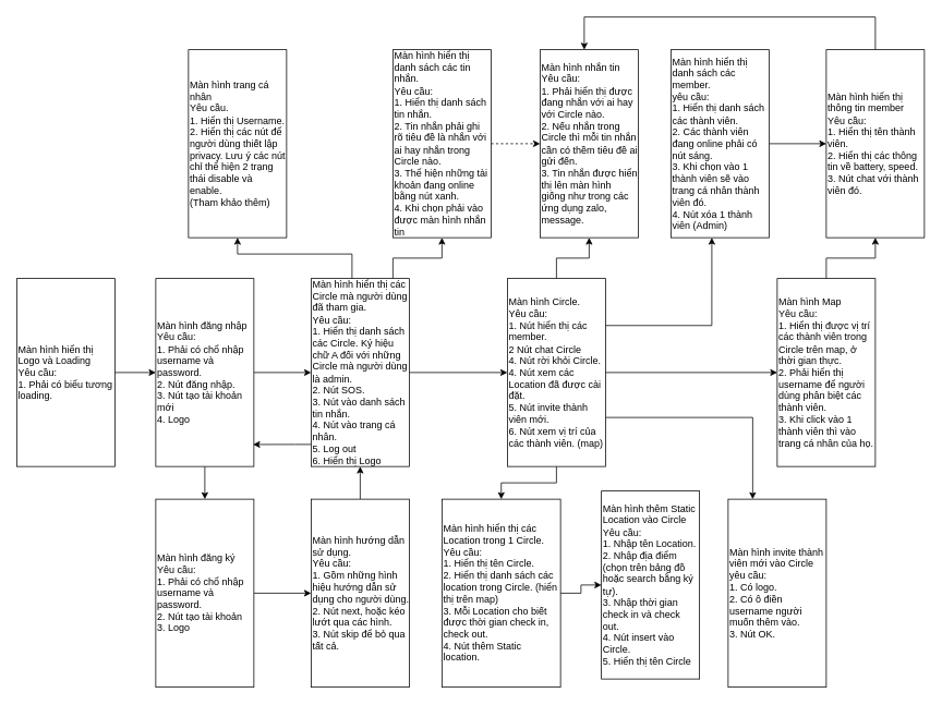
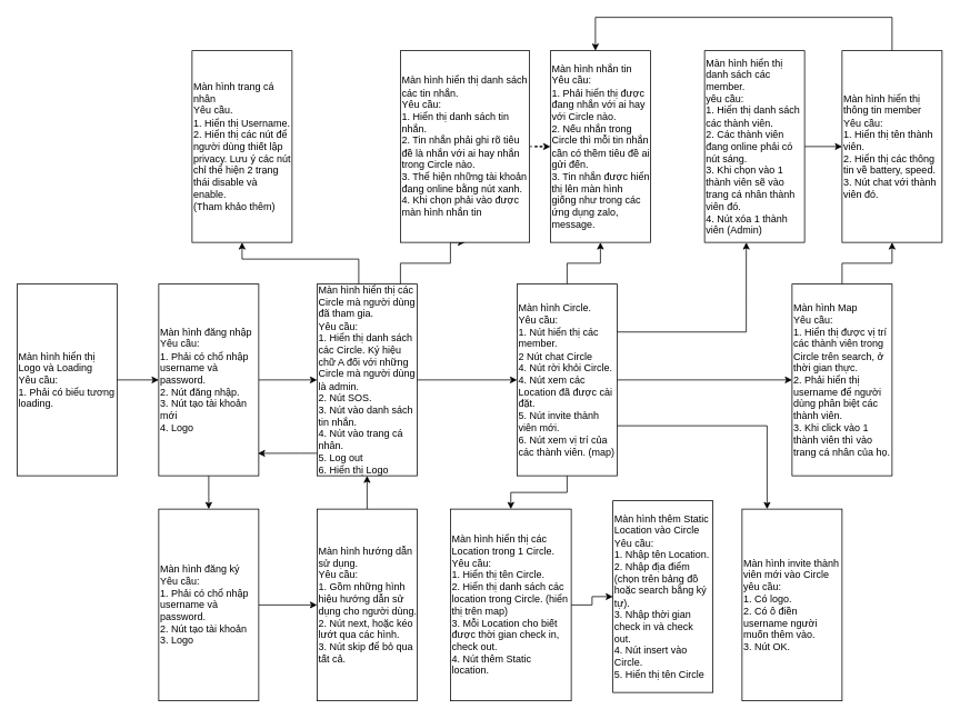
  <mxCell id="0" />
  <mxCell id="1" parent="0" />
  <mxCell id="2" style="edgeStyle=orthogonalEdgeStyle;rounded=0;orthogonalLoop=1;jettySize=auto;html=1;entryX=0;entryY=0.5;entryDx=0;entryDy=0;" edge="1" parent="1" source="3" target="6"><mxGeometry relative="1" as="geometry" /></mxCell>
  <mxCell id="3" value="&lt;div&gt;&lt;span&gt;Màn hình hiển thị Logo và Loading&lt;/span&gt;&lt;/div&gt;&lt;div&gt;&lt;span&gt;Yêu cầu:&lt;/span&gt;&lt;/div&gt;&lt;div&gt;&lt;span&gt;1. Phải có biểu tương loading.&lt;/span&gt;&lt;/div&gt;" style="rounded=0;whiteSpace=wrap;html=1;align=left;" vertex="1" parent="1"><mxGeometry x="20" y="340" width="120" height="230" as="geometry" /></mxCell>
  <mxCell id="4" style="edgeStyle=orthogonalEdgeStyle;rounded=0;orthogonalLoop=1;jettySize=auto;html=1;entryX=0.5;entryY=0;entryDx=0;entryDy=0;" edge="1" parent="1" source="6" target="8"><mxGeometry relative="1" as="geometry" /></mxCell>
  <mxCell id="5" style="edgeStyle=orthogonalEdgeStyle;rounded=0;orthogonalLoop=1;jettySize=auto;html=1;entryX=0;entryY=0.5;entryDx=0;entryDy=0;" edge="1" parent="1" source="6" target="15"><mxGeometry relative="1" as="geometry" /></mxCell>
  <mxCell id="6" value="Màn hình đăng nhập&lt;br&gt;Yêu cầu:&lt;br&gt;1. Phải có chổ nhập username và password.&lt;br&gt;2. Nút đăng nhập.&lt;br&gt;3. Nút tạo tài khoản mới&lt;br&gt;4. Logo" style="rounded=0;whiteSpace=wrap;html=1;align=left;" vertex="1" parent="1"><mxGeometry x="190" y="340" width="120" height="230" as="geometry" /></mxCell>
  <mxCell id="7" style="edgeStyle=orthogonalEdgeStyle;rounded=0;orthogonalLoop=1;jettySize=auto;html=1;entryX=0;entryY=0.5;entryDx=0;entryDy=0;" edge="1" parent="1" source="8" target="10"><mxGeometry relative="1" as="geometry" /></mxCell>
  <mxCell id="8" value="Màn hình đăng ký&lt;br&gt;Yêu cầu:&lt;br&gt;1. Phải có chổ nhập username và password.&lt;br&gt;2. Nút tạo tài khoản&lt;br&gt;3. Logo" style="rounded=0;whiteSpace=wrap;html=1;align=left;" vertex="1" parent="1"><mxGeometry x="190" y="610" width="120" height="230" as="geometry" /></mxCell>
  <mxCell id="9" value="" style="edgeStyle=orthogonalEdgeStyle;rounded=0;orthogonalLoop=1;jettySize=auto;html=1;" edge="1" parent="1" source="10" target="15"><mxGeometry relative="1" as="geometry" /></mxCell>
  <mxCell id="10" value="Màn hình hướng dẫn sử dụng.&lt;br&gt;Yêu cầu:&lt;br&gt;1. Gồm những hình hiệu hướng dẫn sử dụng cho người dùng.&lt;br&gt;2. Nút next, hoặc kéo lướt qua các hình.&lt;br&gt;3. Nút skip để bỏ qua tất cả." style="rounded=0;whiteSpace=wrap;html=1;align=left;" vertex="1" parent="1"><mxGeometry x="380" y="610" width="120" height="230" as="geometry" /></mxCell>
  <mxCell id="11" style="edgeStyle=orthogonalEdgeStyle;rounded=0;orthogonalLoop=1;jettySize=auto;html=1;entryX=0;entryY=0.5;entryDx=0;entryDy=0;" edge="1" parent="1" source="15" target="21"><mxGeometry relative="1" as="geometry" /></mxCell>
  <mxCell id="12" style="edgeStyle=orthogonalEdgeStyle;rounded=0;orthogonalLoop=1;jettySize=auto;html=1;entryX=0.5;entryY=1;entryDx=0;entryDy=0;" edge="1" parent="1" source="15" target="23"><mxGeometry relative="1" as="geometry"><mxPoint x="550" y="300" as="targetPoint" /><Array as="points"><mxPoint x="480" y="315" /><mxPoint x="540" y="315" /></Array></mxGeometry></mxCell>
  <mxCell id="13" style="edgeStyle=orthogonalEdgeStyle;rounded=0;orthogonalLoop=1;jettySize=auto;html=1;entryX=0.5;entryY=1;entryDx=0;entryDy=0;" edge="1" parent="1" source="15" target="25"><mxGeometry relative="1" as="geometry"><Array as="points"><mxPoint x="430" y="310" /><mxPoint x="290" y="310" /></Array></mxGeometry></mxCell>
  <mxCell id="14" style="edgeStyle=orthogonalEdgeStyle;rounded=0;orthogonalLoop=1;jettySize=auto;html=1;entryX=0.992;entryY=0.883;entryDx=0;entryDy=0;entryPerimeter=0;" edge="1" parent="1" source="15" target="6"><mxGeometry relative="1" as="geometry"><Array as="points"><mxPoint x="360" y="543" /><mxPoint x="360" y="543" /></Array></mxGeometry></mxCell>
  <mxCell id="15" value="Màn hình hiển thị các Circle mà người dùng đã tham gia.&lt;br&gt;Yêu cầu:&lt;br&gt;1. Hiển thị danh sách các Circle. Ký hiệu chữ A đối với những Circle mà người dùng là admin.&lt;br&gt;2. Nút SOS.&lt;br&gt;3. Nút vào danh sách tin nhắn.&lt;br&gt;4. Nút vào trang cá nhân.&lt;br&gt;5. Log out&lt;br&gt;6. Hiển thị Logo" style="rounded=0;whiteSpace=wrap;html=1;align=left;" vertex="1" parent="1"><mxGeometry x="380" y="340" width="120" height="230" as="geometry" /></mxCell>
  <mxCell id="16" style="edgeStyle=orthogonalEdgeStyle;rounded=0;orthogonalLoop=1;jettySize=auto;html=1;entryX=0.5;entryY=1;entryDx=0;entryDy=0;" edge="1" parent="1" source="21" target="24"><mxGeometry relative="1" as="geometry" /></mxCell>
  <mxCell id="17" style="edgeStyle=orthogonalEdgeStyle;rounded=0;orthogonalLoop=1;jettySize=auto;html=1;entryX=0.5;entryY=0;entryDx=0;entryDy=0;" edge="1" parent="1" source="21" target="28"><mxGeometry relative="1" as="geometry" /></mxCell>
  <mxCell id="18" style="edgeStyle=orthogonalEdgeStyle;rounded=0;orthogonalLoop=1;jettySize=auto;html=1;entryX=0;entryY=0.5;entryDx=0;entryDy=0;" edge="1" parent="1" source="21" target="30"><mxGeometry relative="1" as="geometry" /></mxCell>
  <mxCell id="19" style="edgeStyle=orthogonalEdgeStyle;rounded=0;orthogonalLoop=1;jettySize=auto;html=1;entryX=0.417;entryY=1;entryDx=0;entryDy=0;entryPerimeter=0;exitX=1;exitY=0.25;exitDx=0;exitDy=0;" edge="1" parent="1" source="21" target="32"><mxGeometry relative="1" as="geometry"><mxPoint x="890" y="300" as="targetPoint" /></mxGeometry></mxCell>
  <mxCell id="20" style="edgeStyle=orthogonalEdgeStyle;rounded=0;orthogonalLoop=1;jettySize=auto;html=1;entryX=0.25;entryY=0;entryDx=0;entryDy=0;" edge="1" parent="1" source="21" target="35"><mxGeometry relative="1" as="geometry"><Array as="points"><mxPoint x="920" y="510" /></Array></mxGeometry></mxCell>
  <mxCell id="21" value="&lt;div&gt;Màn hình Circle.&lt;/div&gt;&lt;div&gt;Yêu cầu:&lt;/div&gt;&lt;div&gt;1. Nút hiển thị các member.&lt;/div&gt;&lt;div&gt;2 Nút chat Circle&lt;/div&gt;&lt;div&gt;4. Nút rời khỏi Circle.&lt;/div&gt;4. Nút xem các Location đã được cài đặt.&lt;br&gt;5. Nút invite thành viên mới.&lt;br&gt;&lt;div&gt;6. Nút xem vị trí của các thành viên. (map)&lt;/div&gt;" style="rounded=0;whiteSpace=wrap;html=1;align=left;" vertex="1" parent="1"><mxGeometry x="620" y="340" width="120" height="230" as="geometry" /></mxCell>
  <mxCell id="22" style="edgeStyle=orthogonalEdgeStyle;rounded=0;orthogonalLoop=1;jettySize=auto;html=1;entryX=0;entryY=0.5;entryDx=0;entryDy=0;dashed=1;" edge="1" parent="1" source="23" target="24"><mxGeometry relative="1" as="geometry" /></mxCell>
- <mxCell id="23" value="Màn hình hiển thị danh sách các tin nhắn.&lt;br&gt;Yêu cầu:&lt;br&gt;1. Hiển thị danh sách tin nhắn.&lt;br&gt;2. Tin nhắn phải ghi rõ tiêu đề là nhắn với ai hay nhắn trong Circle nào.&lt;br&gt;3. Thể hiện những tài khoản đang online bằng nút xanh.&lt;br&gt;4. Khi chọn phải vào được màn hình nhắn tin" style="rounded=0;whiteSpace=wrap;html=1;align=left;" vertex="1" parent="1"><mxGeometry x="480" y="60" width="120" height="230" as="geometry" /></mxCell>
+ <mxCell id="23" value="Màn hình hiển thị danh sách các tin nhắn.&lt;br&gt;Yêu cầu:&lt;br&gt;1. Hiển thị danh sách tin nhắn.&lt;br&gt;2. Tin nhắn phải ghi rõ tiêu đề là nhắn với ai hay nhắn trong Circle nào.&lt;br&gt;3. Thể hiện những tài khoản đang online bằng nút xanh.&lt;br&gt;4. Khi chọn phải vào được màn hình nhắn tin" style="rounded=0;whiteSpace=wrap;html=1;align=left;" vertex="1" parent="1"><mxGeometry x="480" y="60" width="155" height="230" as="geometry" /></mxCell>
  <mxCell id="24" value="Màn hình nhắn tin&lt;br&gt;Yêu cầu:&lt;br&gt;1. Phải hiển thị được đang nhắn với ai hay với Circle nào.&lt;br&gt;2. Nếu nhắn trong Circle thì mỗi tin nhắn cần có thềm tiêu đề ai gửi đến.&lt;br&gt;3. Tin nhắn được hiển thị lên màn hình giống như trong các ứng dụng zalo, message." style="rounded=0;whiteSpace=wrap;html=1;align=left;" vertex="1" parent="1"><mxGeometry x="660" y="60" width="120" height="230" as="geometry" /></mxCell>
  <mxCell id="25" value="Màn hình trang cá nhân&lt;br&gt;Yêu cầu.&lt;br&gt;1. Hiển thị Username.&lt;br&gt;2. Hiển thị các nút để người dùng thiết lập privacy. Lưu ý các nút chỉ thể hiện 2 trạng thái disable và enable.&lt;br&gt;(Tham khảo thêm)" style="rounded=0;whiteSpace=wrap;html=1;align=left;" vertex="1" parent="1"><mxGeometry x="230" y="60" width="120" height="230" as="geometry" /></mxCell>
  <mxCell id="26" value="Màn hình thêm Static Location vào Circle&lt;br&gt;Yêu cầu:&lt;br&gt;1. Nhập tên Location.&lt;br&gt;2. Nhập địa điểm (chọn trên bảng đồ hoặc search bằng ký tự).&lt;br&gt;3. Nhập thời gian check in và check out.&lt;br&gt;4. Nút insert vào Circle.&lt;br&gt;5. Hiển thị tên Circle" style="rounded=0;whiteSpace=wrap;html=1;align=left;" vertex="1" parent="1"><mxGeometry x="735" y="600" width="120" height="230" as="geometry" /></mxCell>
  <mxCell id="27" style="edgeStyle=orthogonalEdgeStyle;rounded=0;orthogonalLoop=1;jettySize=auto;html=1;entryX=0;entryY=0.5;entryDx=0;entryDy=0;" edge="1" parent="1" source="28" target="26"><mxGeometry relative="1" as="geometry" /></mxCell>
  <mxCell id="28" value="Màn hình hiển thị các Location trong 1 Circle.&lt;br&gt;Yêu cầu:&lt;br&gt;1. Hiển thị tên Circle.&lt;br&gt;2. Hiển thị danh sách các location trong Circle. (hiển thị trên map)&lt;br&gt;3. Mỗi Location cho biết được thời gian check in, check out.&lt;br&gt;4. Nút thêm Static location." style="rounded=0;whiteSpace=wrap;html=1;align=left;" vertex="1" parent="1"><mxGeometry x="540" y="610" width="145" height="230" as="geometry" /></mxCell>
  <mxCell id="29" style="edgeStyle=orthogonalEdgeStyle;rounded=0;orthogonalLoop=1;jettySize=auto;html=1;entryX=0.5;entryY=1;entryDx=0;entryDy=0;" edge="1" parent="1" source="30" target="34"><mxGeometry relative="1" as="geometry" /></mxCell>
- <mxCell id="30" value="&lt;div&gt;Màn hình Map&lt;/div&gt;&lt;div&gt;Yêu cầu:&lt;/div&gt;&lt;div&gt;1. Hiển thị được vị trí các thành viên trong Circle trên map, ở thời gian thực.&lt;/div&gt;&lt;div&gt;2. Phải hiển thị username để người dùng phân biệt các thành viên.&lt;/div&gt;&lt;div&gt;3. Khi click vào 1 thành viên thì vào trang cá nhân của họ.&lt;/div&gt;" style="rounded=0;whiteSpace=wrap;html=1;align=left;" vertex="1" parent="1"><mxGeometry x="950" y="340" width="120" height="230" as="geometry" /></mxCell>
+ <mxCell id="30" value="&lt;div&gt;Màn hình Map&lt;/div&gt;&lt;div&gt;Yêu cầu:&lt;/div&gt;&lt;div&gt;1. Hiển thị được vị trí các thành viên trong Circle trên search, ở thời gian thực.&lt;/div&gt;&lt;div&gt;2. Phải hiển thị username để người dùng phân biệt các thành viên.&lt;/div&gt;&lt;div&gt;3. Khi click vào 1 thành viên thì vào trang cá nhân của họ.&lt;/div&gt;" style="rounded=0;whiteSpace=wrap;html=1;align=left;" vertex="1" parent="1"><mxGeometry x="950" y="340" width="120" height="230" as="geometry" /></mxCell>
  <mxCell id="31" style="edgeStyle=orthogonalEdgeStyle;rounded=0;orthogonalLoop=1;jettySize=auto;html=1;entryX=0;entryY=0.5;entryDx=0;entryDy=0;" edge="1" parent="1" source="32" target="34"><mxGeometry relative="1" as="geometry" /></mxCell>
- <mxCell id="32" value="Màn hình hiển thị danh sách các member.&lt;br&gt;yêu cầu:&lt;br&gt;1. Hiển thị danh sách các thành viên.&lt;br&gt;2. Các thành viên đang online phải có nút sáng.&lt;br&gt;3. Khi chọn vào 1 thành viên sẽ vào trang cá nhân thành viên đó.&lt;br&gt;4. Nút xóa 1 thành viên (Admin)" style="rounded=0;whiteSpace=wrap;html=1;align=left;" vertex="1" parent="1"><mxGeometry x="820" y="60" width="120" height="230" as="geometry" /></mxCell>
+ <mxCell id="32" value="Màn hình hiển thị danh sách các member.&lt;br&gt;yêu cầu:&lt;br&gt;1. Hiển thị danh sách các thành viên.&lt;br&gt;2. Các thành viên đang online phải có nút sáng.&lt;br&gt;3. Khi chọn vào 1 thành viên sẽ vào trang cá nhân thành viên đó.&lt;br&gt;4. Nút xóa 1 thành viên (Admin)" style="rounded=0;whiteSpace=wrap;html=1;align=left;" vertex="1" parent="1"><mxGeometry x="845" y="60" width="120" height="230" as="geometry" /></mxCell>
  <mxCell id="33" style="edgeStyle=orthogonalEdgeStyle;rounded=0;orthogonalLoop=1;jettySize=auto;html=1;entryX=0.45;entryY=0;entryDx=0;entryDy=0;entryPerimeter=0;" edge="1" parent="1" source="34" target="24"><mxGeometry relative="1" as="geometry"><Array as="points"><mxPoint x="1070" y="20" /><mxPoint x="714" y="20" /></Array></mxGeometry></mxCell>
  <mxCell id="34" value="Màn hình hiển thị thông tin member&lt;br&gt;Yêu cầu:&lt;br&gt;1. Hiển thị tên thành viên.&lt;br&gt;2. Hiển thị các thông tin về battery, speed.&lt;br&gt;3. Nút chat với thành viên đó." style="rounded=0;whiteSpace=wrap;html=1;align=left;" vertex="1" parent="1"><mxGeometry x="1010" y="60" width="120" height="230" as="geometry" /></mxCell>
  <mxCell id="35" value="Màn hình invite thành viên mới vào Circle&lt;br&gt;yêu cầu:&lt;br&gt;1. Có logo.&lt;br&gt;2. Có ô điền username người muốn thêm vào.&lt;br&gt;3. Nút OK." style="rounded=0;whiteSpace=wrap;html=1;align=left;" vertex="1" parent="1"><mxGeometry x="890" y="610" width="120" height="230" as="geometry" /></mxCell>
